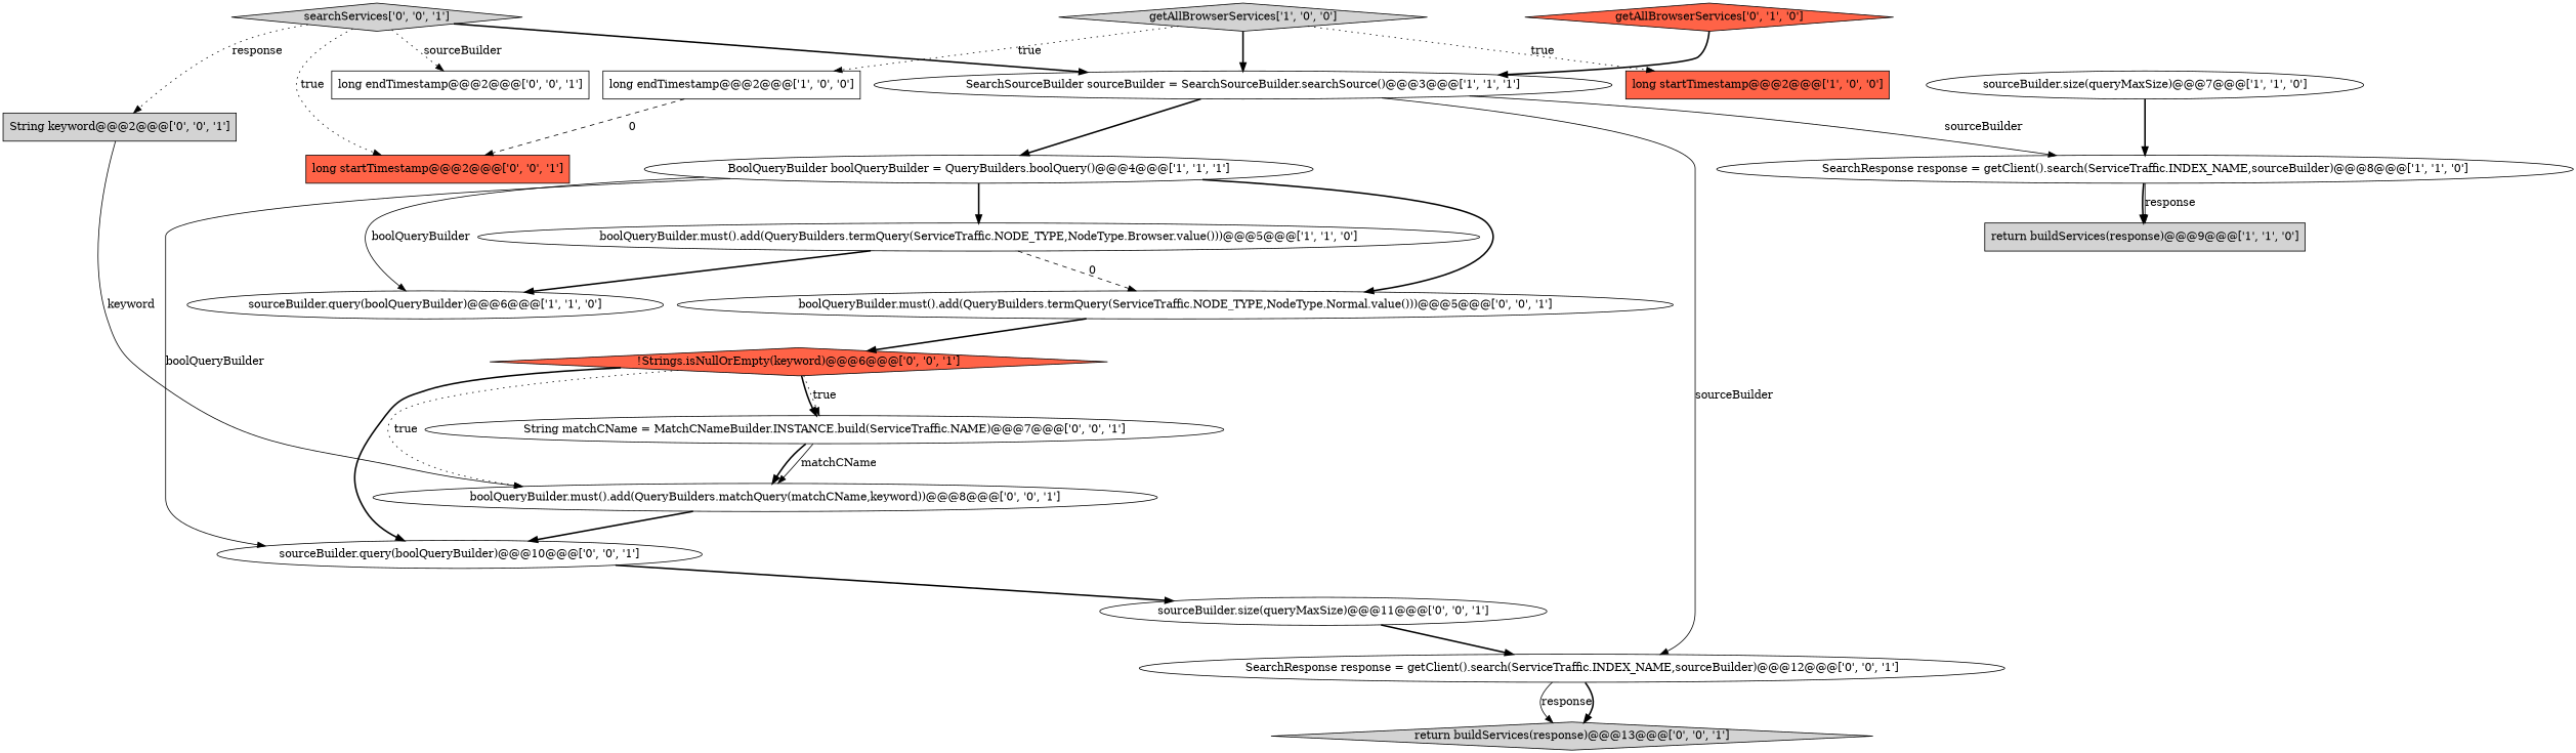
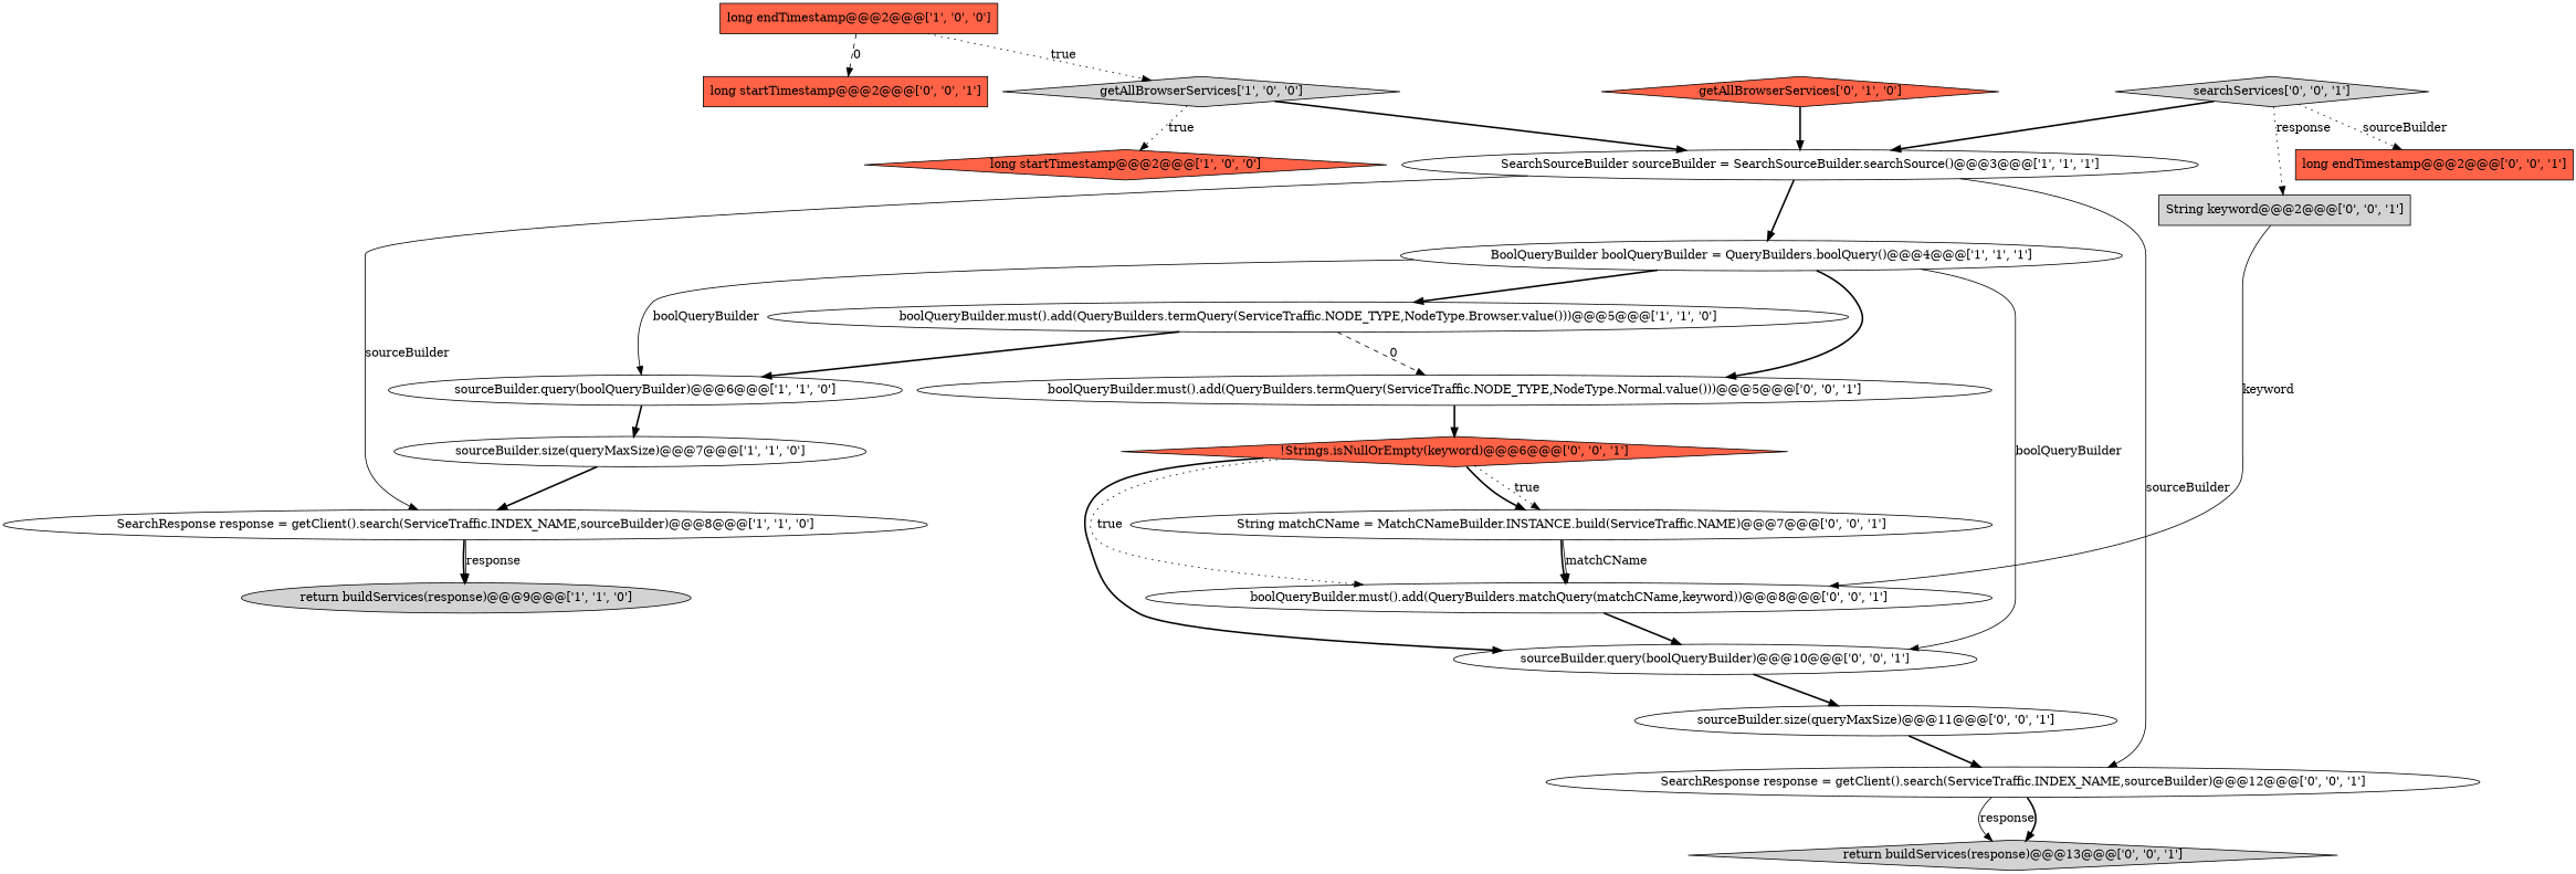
  digraph {
    node [fillcolor=white shape=ellipse style=filled]
    edge [style=bold]
-   n1 [label="long endTimestamp@@@2@@@['1', '0', '0']" shape=box]
+   n1 [fillcolor=tomato label="long endTimestamp@@@2@@@['1', '0', '0']" shape=box]
    n2 [fillcolor=tomato label="long startTimestamp@@@2@@@['0', '0', '1']" shape=box]
    n3 [label="sourceBuilder.query(boolQueryBuilder)@@@6@@@['1', '1', '0']"]
    n4 [label="sourceBuilder.size(queryMaxSize)@@@7@@@['1', '1', '0']"]
    n5 [label="SearchResponse response = getClient().search(ServiceTraffic.INDEX_NAME,sourceBuilder)@@@8@@@['1', '1', '0']"]
    n6 [fillcolor=tomato label="getAllBrowserServices['0', '1', '0']" shape=diamond]
    n7 [label="SearchSourceBuilder sourceBuilder = SearchSourceBuilder.searchSource()@@@3@@@['1', '1', '1']"]
    n8 [label="BoolQueryBuilder boolQueryBuilder = QueryBuilders.boolQuery()@@@4@@@['1', '1', '1']"]
    n9 [label="SearchResponse response = getClient().search(ServiceTraffic.INDEX_NAME,sourceBuilder)@@@12@@@['0', '0', '1']"]
    n10 [fillcolor=lightgray label="String keyword@@@2@@@['0', '0', '1']" shape=box]
    n11 [label="boolQueryBuilder.must().add(QueryBuilders.matchQuery(matchCName,keyword))@@@8@@@['0', '0', '1']"]
    n12 [label="sourceBuilder.query(boolQueryBuilder)@@@10@@@['0', '0', '1']"]
-   n13 [fillcolor=tomato label="long startTimestamp@@@2@@@['1', '0', '0']" shape=box]
-   n14 [fillcolor=lightgray label="return buildServices(response)@@@9@@@['1', '1', '0']" shape=box]
+   n13 [fillcolor=tomato label="long startTimestamp@@@2@@@['1', '0', '0']" shape=diamond]
+   n14 [fillcolor=lightgray label="return buildServices(response)@@@9@@@['1', '1', '0']"]
    n15 [label="sourceBuilder.size(queryMaxSize)@@@11@@@['0', '0', '1']"]
    n16 [fillcolor=lightgray label="getAllBrowserServices['1', '0', '0']" shape=diamond]
    n17 [label="String matchCName = MatchCNameBuilder.INSTANCE.build(ServiceTraffic.NAME)@@@7@@@['0', '0', '1']"]
    n18 [label="boolQueryBuilder.must().add(QueryBuilders.termQuery(ServiceTraffic.NODE_TYPE,NodeType.Normal.value()))@@@5@@@['0', '0', '1']"]
    n19 [fillcolor=tomato label="!Strings.isNullOrEmpty(keyword)@@@6@@@['0', '0', '1']" shape=diamond]
    n20 [label="boolQueryBuilder.must().add(QueryBuilders.termQuery(ServiceTraffic.NODE_TYPE,NodeType.Browser.value()))@@@5@@@['1', '1', '0']"]
-   n21 [label="long endTimestamp@@@2@@@['0', '0', '1']" shape=box]
+   n21 [fillcolor=tomato label="long endTimestamp@@@2@@@['0', '0', '1']" shape=box]
    n22 [fillcolor=lightgray label="searchServices['0', '0', '1']" shape=diamond]
    n23 [fillcolor=lightgray label="return buildServices(response)@@@13@@@['0', '0', '1']" shape=diamond]
    n1 -> n2 [label=0 style=dashed]
+   n3 -> n4
    n4 -> n5
    n5 -> n14
    n5 -> n14 [label=response style=solid]
    n6 -> n7
    n7 -> n5 [label=sourceBuilder style=solid]
    n7 -> n8
    n7 -> n9 [label=sourceBuilder style=solid]
    n8 -> n3 [label=boolQueryBuilder style=solid]
    n8 -> n12 [label=boolQueryBuilder style=solid]
    n8 -> n18
    n8 -> n20
    n9 -> n23 [label=response style=solid]
    n9 -> n23
    n10 -> n11 [label=keyword style=solid]
    n11 -> n12
    n12 -> n15
    n15 -> n9
-   n16 -> n1 [label=true style=dotted]
+   n1 -> n16 [label=true style=dotted]
    n16 -> n7
    n16 -> n13 [label=true style=dotted]
    n17 -> n11
    n17 -> n11 [label=matchCName style=solid]
    n18 -> n19
    n19 -> n11 [label=true style=dotted]
    n19 -> n12
    n19 -> n17 [label=true style=dotted]
    n19 -> n17
    n20 -> n3
    n20 -> n18 [label=0 style=dashed]
-   n22 -> n2 [label=true style=dotted]
    n22 -> n7
    n22 -> n10 [label=response style=dotted]
    n22 -> n21 [label=sourceBuilder style=dotted]
  }
